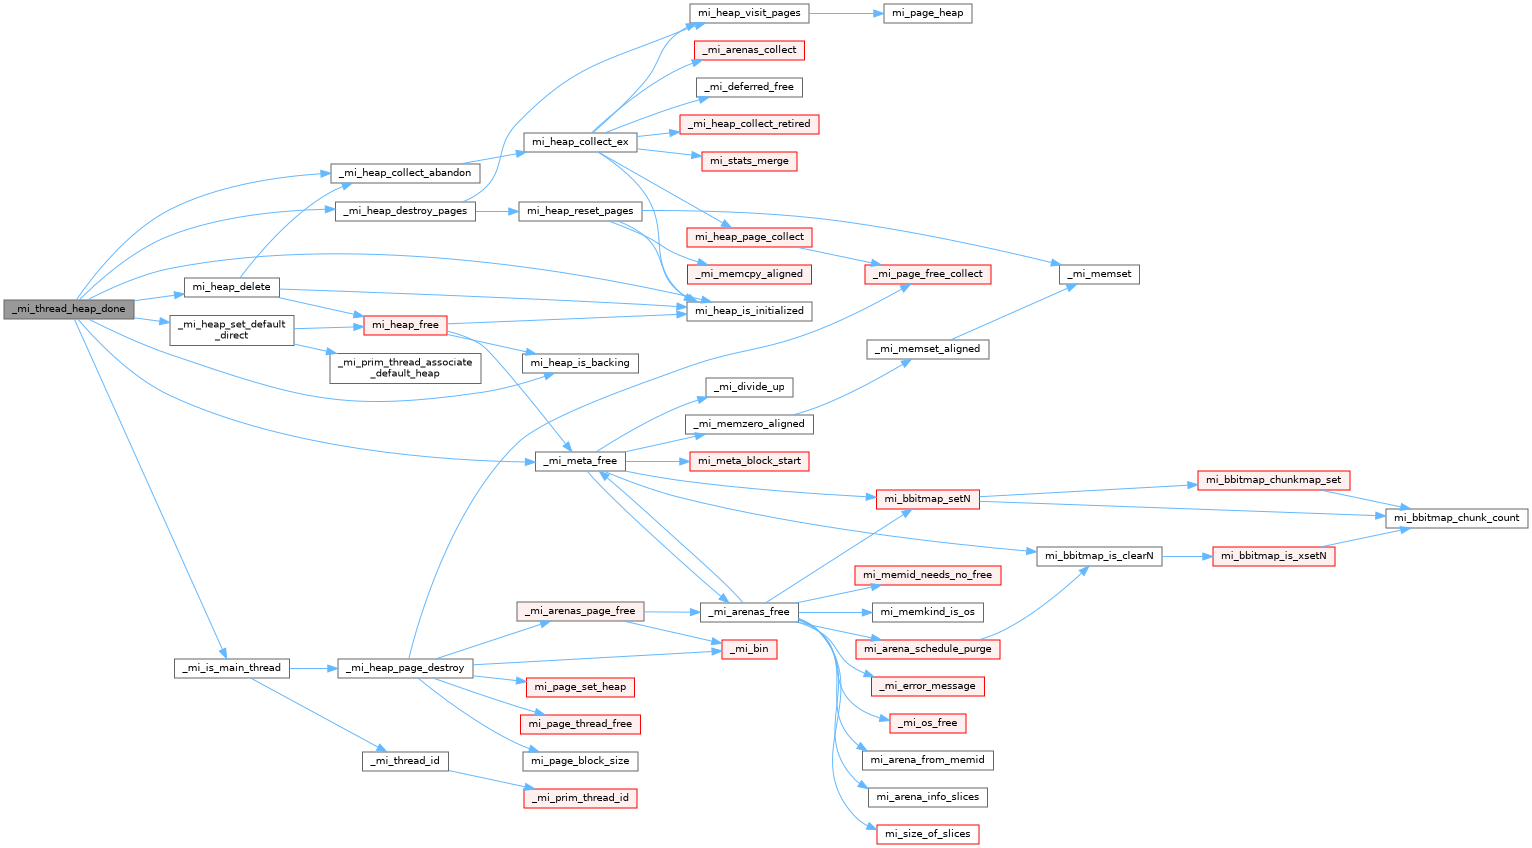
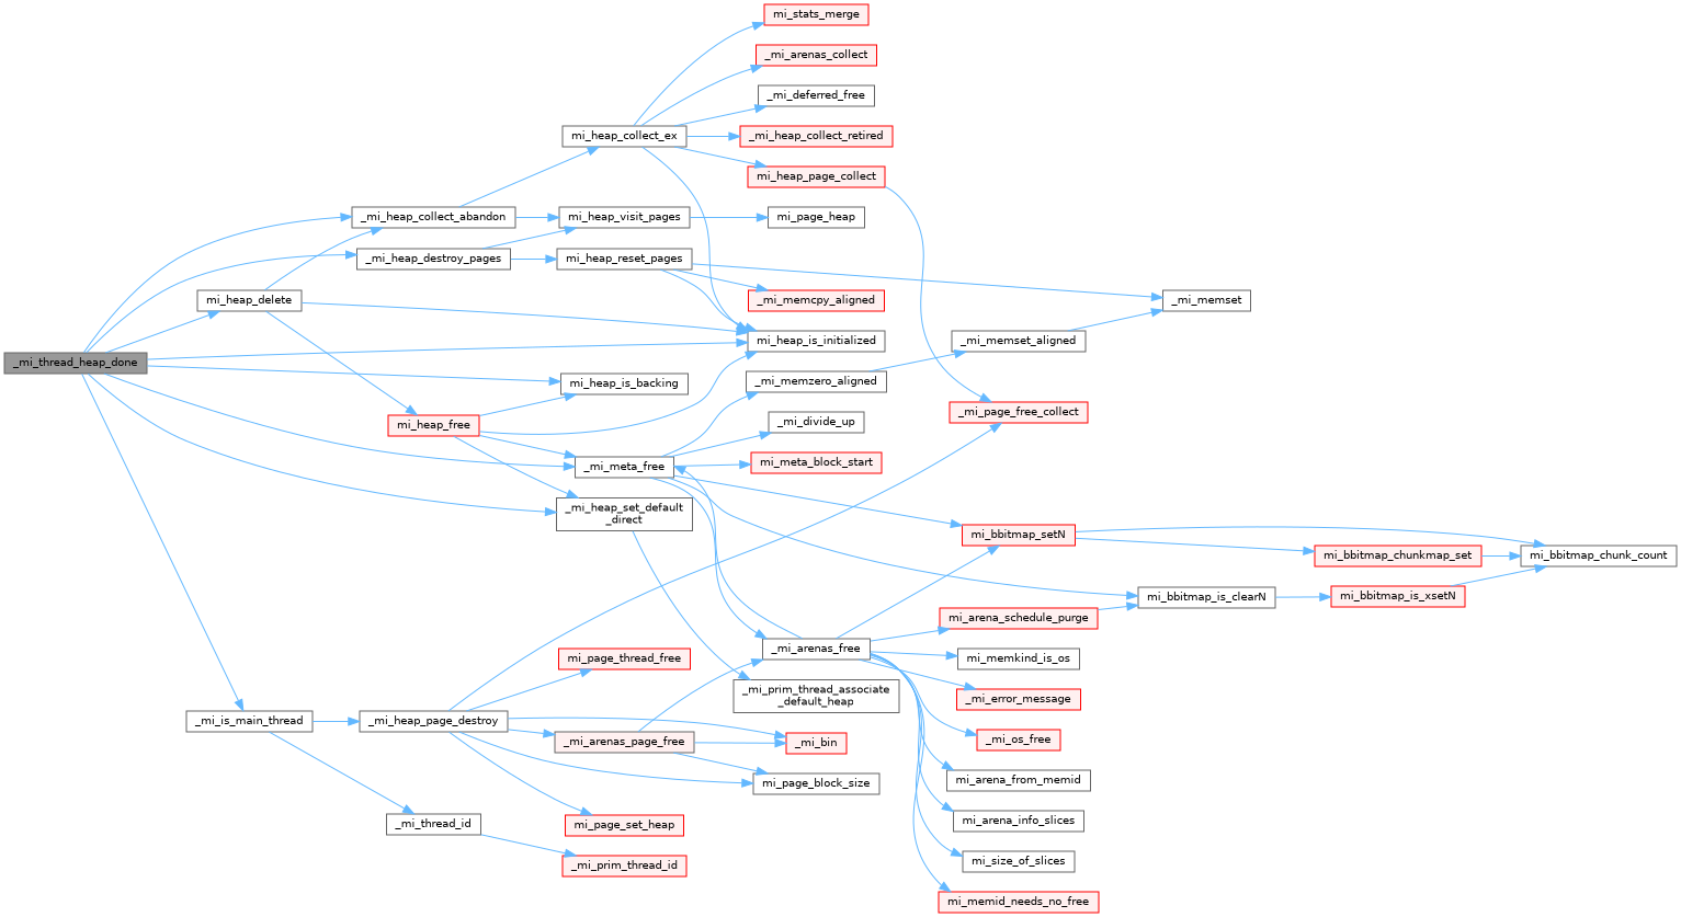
  digraph {
    rankdir=LR
    node [color=grey40 fillcolor=white fontname=Helvetica fontsize=10 shape=box style=filled]
    edge [color=steelblue1 fontname=Helvetica fontsize=10 labelfontname=Helvetica labelfontsize=10 style=solid]
    n1 [color=gray40 fillcolor=grey60 fontcolor=black height=0.2 label=_mi_thread_heap_done width=0.4]
    n2 [height=0.2 label=_mi_heap_collect_abandon width=0.4]
    n3 [height=0.2 label=mi_heap_is_initialized width=0.4]
    n4 [height=0.2 label=_mi_heap_destroy_pages width=0.4]
    n5 [height=0.2 label=_mi_meta_free width=0.4]
    n6 [height=0.2 label="_mi_heap_set_default\l_direct" width=0.4]
    n7 [height=0.2 label=_mi_is_main_thread width=0.4]
    n8 [height=0.2 label=mi_heap_delete width=0.4]
    n9 [height=0.2 label=mi_heap_is_backing width=0.4]
    n10 [height=0.2 label=mi_heap_collect_ex width=0.4]
    n11 [height=0.2 label=mi_heap_visit_pages width=0.4]
    n12 [height=0.2 label=mi_heap_reset_pages width=0.4]
    n13 [height=0.2 label=_mi_arenas_free width=0.4]
    n14 [height=0.2 label=mi_bbitmap_is_clearN width=0.4]
    n15 [color=red fillcolor="#FFF0F0" height=0.2 label=mi_bbitmap_setN width=0.4]
    n16 [height=0.2 label=_mi_divide_up width=0.4]
    n17 [height=0.2 label=_mi_memzero_aligned width=0.4]
    n18 [color=red fillcolor="#FFF0F0" height=0.2 label=mi_meta_block_start width=0.4]
    n19 [height=0.2 label="_mi_prim_thread_associate\l_default_heap" width=0.4]
    n20 [height=0.2 label=_mi_heap_page_destroy width=0.4]
    n21 [height=0.2 label=_mi_thread_id width=0.4]
    n22 [color=red fillcolor="#FFF0F0" height=0.2 label=mi_heap_free width=0.4]
    n23 [color=red fillcolor="#FFF0F0" height=0.2 label=_mi_arenas_collect width=0.4]
    n24 [height=0.2 label=_mi_deferred_free width=0.4]
    n25 [color=red fillcolor="#FFF0F0" height=0.2 label=_mi_heap_collect_retired width=0.4]
    n26 [color=red fillcolor="#FFF0F0" height=0.2 label=mi_heap_page_collect width=0.4]
    n27 [color=red fillcolor="#FFF0F0" height=0.2 label=mi_stats_merge width=0.4]
    n28 [color=red fillcolor="#FFF0F0" height=0.2 label=_mi_page_free_collect width=0.4]
    n29 [height=0.2 label=mi_page_heap width=0.4]
    n30 [fillcolor="#FFF0F0" height=0.2 label=_mi_arenas_page_free width=0.4]
    n31 [color=red fillcolor="#FFF0F0" height=0.2 label=_mi_bin width=0.4]
    n32 [height=0.2 label=mi_page_block_size width=0.4]
    n33 [color=red fillcolor="#FFF0F0" height=0.2 label=mi_page_set_heap width=0.4]
    n34 [color=red fillcolor="#FFF0F0" height=0.2 label=mi_page_thread_free width=0.4]
    n35 [height=0.2 label=_mi_memset width=0.4]
    n36 [color=red fillcolor="#FFF0F0" height=0.2 label=_mi_memcpy_aligned width=0.4]
    n37 [color=red fillcolor="#FFF0F0" height=0.2 label=_mi_error_message width=0.4]
    n38 [color=red fillcolor="#FFF0F0" height=0.2 label=_mi_os_free width=0.4]
    n39 [height=0.2 label=mi_arena_from_memid width=0.4]
    n40 [height=0.2 label=mi_arena_info_slices width=0.4]
    n41 [color=red fillcolor="#FFF0F0" height=0.2 label=mi_arena_schedule_purge width=0.4]
-   n42 [color=red height=0.2 label=mi_size_of_slices width=0.4]
+   n42 [height=0.2 label=mi_size_of_slices width=0.4]
    n43 [color=red fillcolor="#FFF0F0" height=0.2 label=mi_memid_needs_no_free width=0.4]
    n44 [height=0.2 label=mi_memkind_is_os width=0.4]
    n45 [color=red fillcolor="#FFF0F0" height=0.2 label=mi_bbitmap_is_xsetN width=0.4]
    n46 [height=0.2 label=mi_bbitmap_chunk_count width=0.4]
    n47 [color=red fillcolor="#FFF0F0" height=0.2 label=mi_bbitmap_chunkmap_set width=0.4]
    n48 [height=0.2 label=_mi_memset_aligned width=0.4]
    n49 [color=red fillcolor="#FFF0F0" height=0.2 label=_mi_prim_thread_id width=0.4]
    n1 -> n2
    n1 -> n3
    n1 -> n4
    n1 -> n5
    n1 -> n6
    n1 -> n7
    n1 -> n8
    n1 -> n9
    n2 -> n10
    n4 -> n11
    n4 -> n12
    n5 -> n13
    n5 -> n14
    n5 -> n15
    n5 -> n16
    n5 -> n17
    n5 -> n18
    n6 -> n19
    n7 -> n20
    n7 -> n21
    n8 -> n2
    n8 -> n3
    n8 -> n22
    n10 -> n3
-   n10 -> n11
+   n2 -> n11
    n10 -> n23
    n10 -> n24
    n10 -> n25
    n10 -> n26
    n10 -> n27
    n11 -> n29
    n12 -> n3
    n12 -> n35
    n12 -> n36
    n13 -> n5
    n13 -> n15
    n13 -> n37
    n13 -> n38
    n13 -> n39
    n13 -> n40
    n13 -> n41
    n13 -> n42
    n13 -> n43
    n13 -> n44
    n14 -> n45
    n15 -> n46
    n15 -> n47
    n17 -> n48
    n20 -> n28
    n20 -> n30
    n20 -> n31
    n20 -> n32
    n20 -> n33
    n20 -> n34
    n21 -> n49
    n22 -> n3
    n22 -> n5
-   n6 -> n22
+   n22 -> n6
    n22 -> n9
    n26 -> n28
    n30 -> n13
    n30 -> n31
+   n30 -> n32
    n41 -> n14
    n45 -> n46
    n47 -> n46
    n48 -> n35
  }
